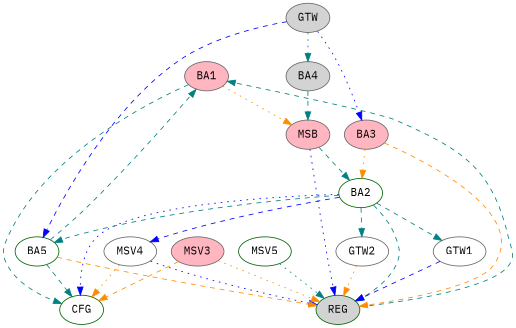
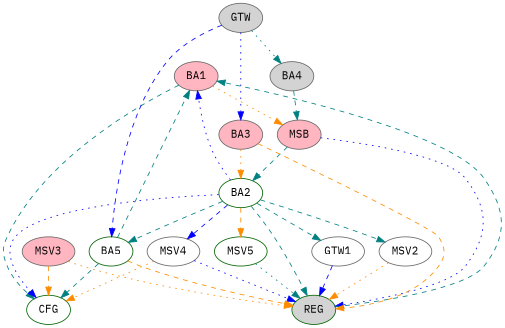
  strict digraph {
    fontname="IBM Plex Mono"
    node [color=gray40 fillcolor=white fontname="IBM Plex Mono" style=filled]
    edge [color=teal fontname="IBM Plex Mono" style=dashed]
    n1 [fillcolor=lightpink label=BA1]
    n2 [fillcolor=lightpink label=MSB]
    n3 [color=darkgreen label=CFG]
    n4 [color=darkgreen label=BA2]
    n5 [color=darkgreen fillcolor=lightgrey label=REG]
    n6 [label=GTW1]
-   n7 [label=GTW2]
+   n7 [label=MSV2]
    n8 [label=MSV4]
    n9 [color=darkgreen label=MSV5]
    n10 [color=darkgreen label=BA5]
    n11 [fillcolor=lightpink label=MSV3]
    n12 [fillcolor=lightpink label=BA3]
    n13 [fillcolor=lightgrey label=BA4]
    n14 [fillcolor=lightgrey label=GTW]
    n1 -> n2 [color=darkorange style=dotted]
    n1 -> n3
    n2 -> n4
    n2 -> n5 [color=blue style=dotted]
+   n4 -> n1 [color=blue style=dotted]
    n4 -> n3 [color=blue style=dotted]
    n4 -> n5
    n4 -> n6
    n4 -> n7
    n4 -> n8 [color=blue]
+   n4 -> n9 [color=darkorange]
    n4 -> n10
    n5 -> n1
    n6 -> n5 [color=blue]
    n7 -> n5 [color=darkorange style=dotted]
    n8 -> n3 [color=darkorange style=dotted]
    n8 -> n5 [color=blue style=dotted]
    n9 -> n5 [style=dotted]
    n10 -> n1
    n10 -> n3
    n10 -> n5 [color=darkorange]
    n11 -> n3 [color=darkorange]
    n11 -> n5 [color=darkorange style=dotted]
    n12 -> n4 [color=darkorange style=dotted]
    n12 -> n5 [color=darkorange]
    n13 -> n2
    n14 -> n10 [color=blue]
    n14 -> n12 [color=blue style=dotted]
    n14 -> n13 [style=dotted]
  }
